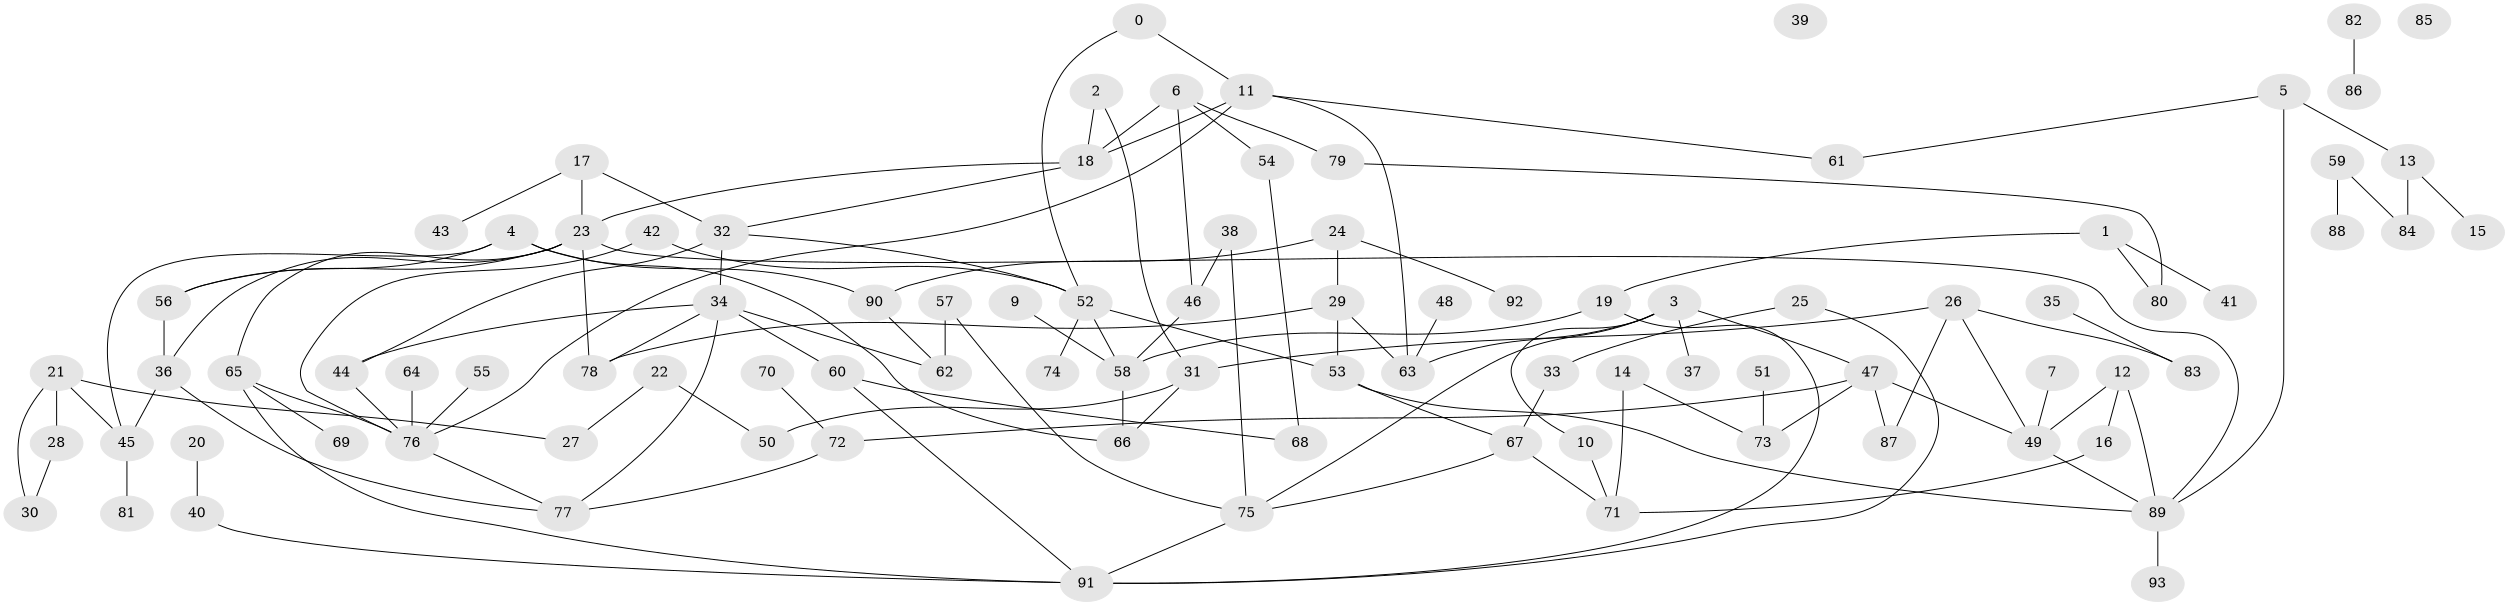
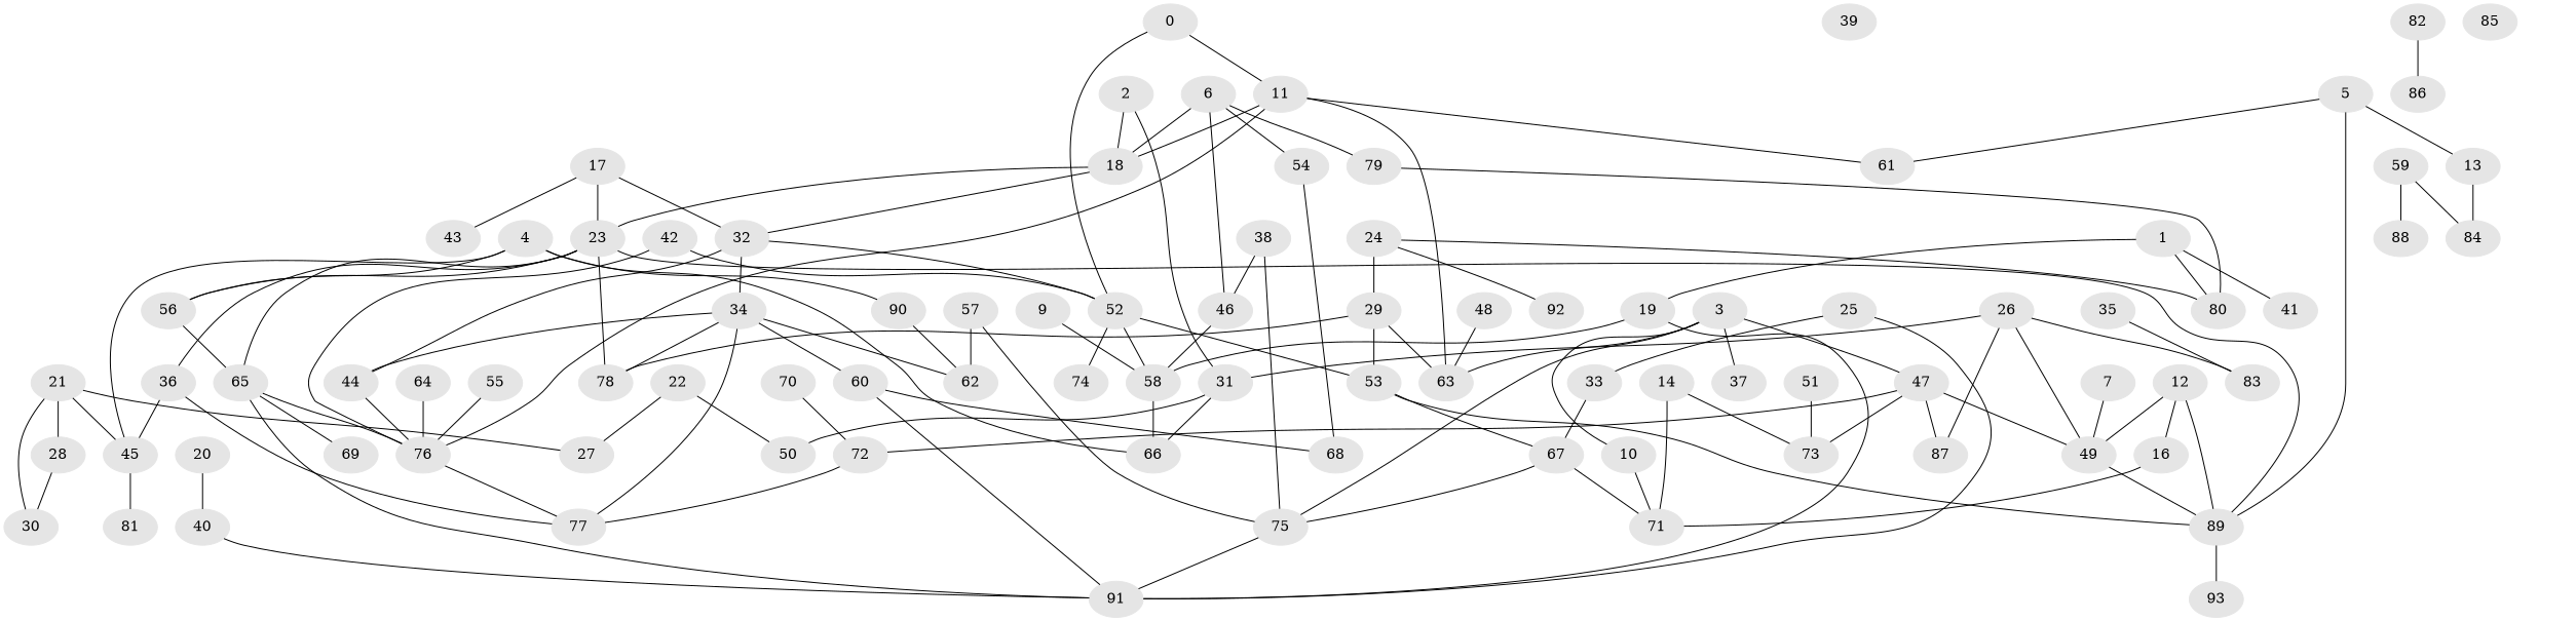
  graph {
    node [color=gray90 style=filled]
    1
    19
    41
    80
    58
    91
    2
    18
    31
    23
    32
    66
    50
    3
    10
    37
    47
    63
    75
    71
    49
    73
    87
    72
    4
    45
    56
    90
    81
    65
    62
    5
    13
    61
    89
-   15
    84
    93
    6
    46
    54
    79
    68
    7
    n45 [label=0]
    11
    52
    76
    53
    74
    9
    77
    12
    16
    14
    17
    43
    36
    78
    34
    44
    20
    40
    21
    27
    28
    30
    22
    69
    24
    29
    92
    25
    33
    67
    26
    83
    60
    35
    38
    39
    42
    48
    51
    55
    57
    59
    88
    64
    70
    82
    86
    85
    1 -- 19
    1 -- 41
    1 -- 80
    19 -- 58
    19 -- 91
    58 -- 66
    2 -- 18
    2 -- 31
    18 -- 23
    18 -- 32
    31 -- 66
    31 -- 50
    23 -- 56
    23 -- 65
    23 -- 89
    23 -- 36
    23 -- 78
    32 -- 52
    32 -- 34
    32 -- 44
    3 -- 10
    3 -- 37
    3 -- 47
    3 -- 63
    3 -- 75
    10 -- 71
    47 -- 49
    47 -- 73
    47 -- 87
    47 -- 72
    75 -- 91
    49 -- 89
    72 -- 77
    4 -- 66
    4 -- 45
    4 -- 56
    4 -- 90
    45 -- 81
-   56 -- 36
+   56 -- 65
    90 -- 62
    65 -- 91
    65 -- 76
    65 -- 69
    5 -- 13
    5 -- 61
    5 -- 89
-   13 -- 15
    13 -- 84
    89 -- 93
    6 -- 18
    6 -- 46
    6 -- 54
    6 -- 79
    46 -- 58
    54 -- 68
    79 -- 80
    7 -- 49
    n45 -- 11
    n45 -- 52
    11 -- 18
    11 -- 63
    11 -- 61
    11 -- 76
    52 -- 58
    52 -- 53
    52 -- 74
    76 -- 77
    53 -- 89
    53 -- 67
    9 -- 58
    12 -- 49
    12 -- 89
    12 -- 16
    16 -- 71
    14 -- 71
    14 -- 73
    17 -- 23
    17 -- 32
    17 -- 43
    36 -- 45
    36 -- 77
    34 -- 62
    34 -- 77
    34 -- 78
    34 -- 44
    34 -- 60
    44 -- 76
    20 -- 40
    40 -- 91
    21 -- 45
    21 -- 27
    21 -- 28
    21 -- 30
    28 -- 30
    22 -- 50
    22 -- 27
-   24 -- 90
+   24 -- 80
    24 -- 29
    24 -- 92
    29 -- 63
    29 -- 53
    29 -- 78
    25 -- 91
    25 -- 33
    33 -- 67
    67 -- 75
    67 -- 71
    26 -- 31
    26 -- 49
    26 -- 87
    26 -- 83
    60 -- 91
    60 -- 68
    35 -- 83
    38 -- 75
    38 -- 46
    42 -- 52
    42 -- 76
    48 -- 63
    51 -- 73
    55 -- 76
    57 -- 75
    57 -- 62
    59 -- 84
    59 -- 88
    64 -- 76
    70 -- 72
    82 -- 86
  }
